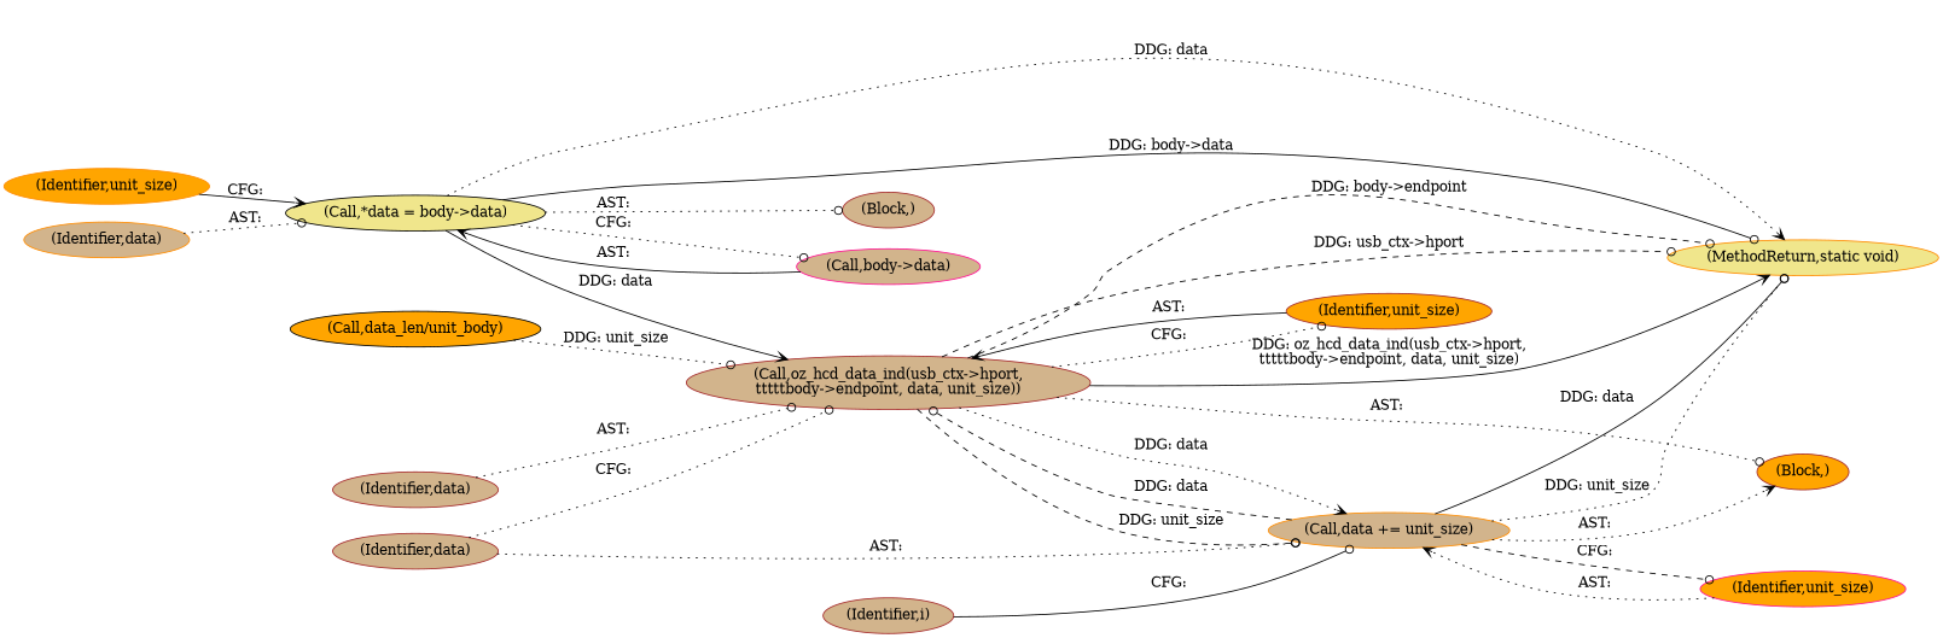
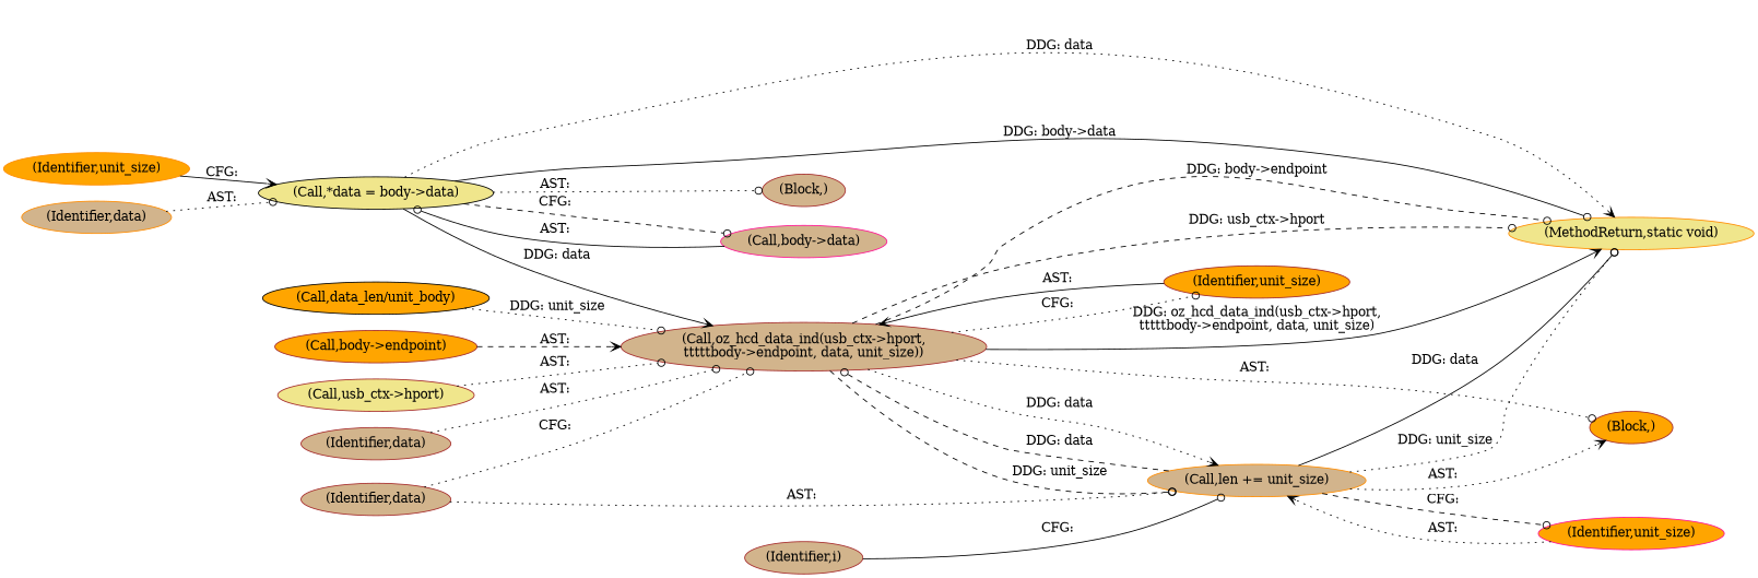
  digraph {
    rankdir=LR
    node [color=brown fillcolor=tan style=filled]
    edge [arrowhead=odot style=dotted]
    n1 [color=black fillcolor=khaki label="(Call,*data = body->data)"]
    n2 [label="(Call,oz_hcd_data_ind(usb_ctx->hport,\n\t\t\t\t\tbody->endpoint, data, unit_size))"]
    n3 [label="(Block,)"]
    n4 [color=deeppink label="(Call,body->data)"]
    n5 [color=darkorange fillcolor=khaki label="(MethodReturn,static void)"]
-   n6 [color=darkorange label="(Call,data += unit_size)"]
+   n6 [color=darkorange label="(Call,len += unit_size)"]
    n7 [fillcolor=orange label="(Block,)"]
    n8 [fillcolor=orange label="(Identifier,unit_size)"]
    n9 [color=deeppink fillcolor=orange label="(Identifier,unit_size)"]
    n10 [label="(Identifier,data)"]
    n11 [color=black fillcolor=orange label="(Call,data_len/unit_body)"]
+   n12 [fillcolor=orange label="(Call,body->endpoint)"]
    n13 [label="(Identifier,i)"]
+   n14 [fillcolor=khaki label="(Call,usb_ctx->hport)"]
    n15 [color=darkorange fillcolor=orange label="(Identifier,unit_size)"]
    n16 [label="(Identifier,data)"]
    n17 [color=darkorange label="(Identifier,data)"]
    n1 -> n2 [arrowhead=vee label="DDG: data" style=solid]
    n1 -> n3 [label="AST: "]
-   n1 -> n4 [label="CFG: "]
+   n1 -> n4 [label="CFG: " style=dashed]
    n1 -> n5 [arrowhead=vee label="DDG: data"]
    n1 -> n5 [label="DDG: body->data" style=solid]
    n2 -> n5 [label="DDG: usb_ctx->hport" style=dashed]
    n2 -> n5 [arrowhead=vee label="DDG: oz_hcd_data_ind(usb_ctx->hport,\n\t\t\t\t\tbody->endpoint, data, unit_size)" style=solid]
    n2 -> n5 [label="DDG: body->endpoint" style=dashed]
    n2 -> n6 [label="DDG: unit_size" style=dashed]
    n2 -> n6 [arrowhead=vee label="DDG: data"]
    n2 -> n7 [label="AST: "]
    n2 -> n8 [label="CFG: "]
-   n4 -> n1 [arrowhead=vee label="AST: " style=solid]
+   n4 -> n1 [label="AST: " style=solid]
    n6 -> n2 [label="DDG: data" style=dashed]
    n6 -> n5 [label="DDG: unit_size"]
    n6 -> n5 [label="DDG: data" style=solid]
    n6 -> n7 [arrowhead=vee label="AST: "]
    n6 -> n9 [label="CFG: " style=dashed]
    n8 -> n2 [arrowhead=vee label="AST: " style=solid]
    n9 -> n6 [arrowhead=vee label="AST: "]
    n10 -> n2 [label="CFG: "]
    n10 -> n6 [label="AST: "]
    n11 -> n2 [label="DDG: unit_size"]
+   n12 -> n2 [arrowhead=vee label="AST: " style=dashed]
    n13 -> n6 [label="CFG: " style=solid]
+   n14 -> n2 [label="AST: "]
    n15 -> n1 [arrowhead=vee label="CFG: " style=solid]
    n16 -> n2 [label="AST: "]
    n17 -> n1 [label="AST: "]
  }
